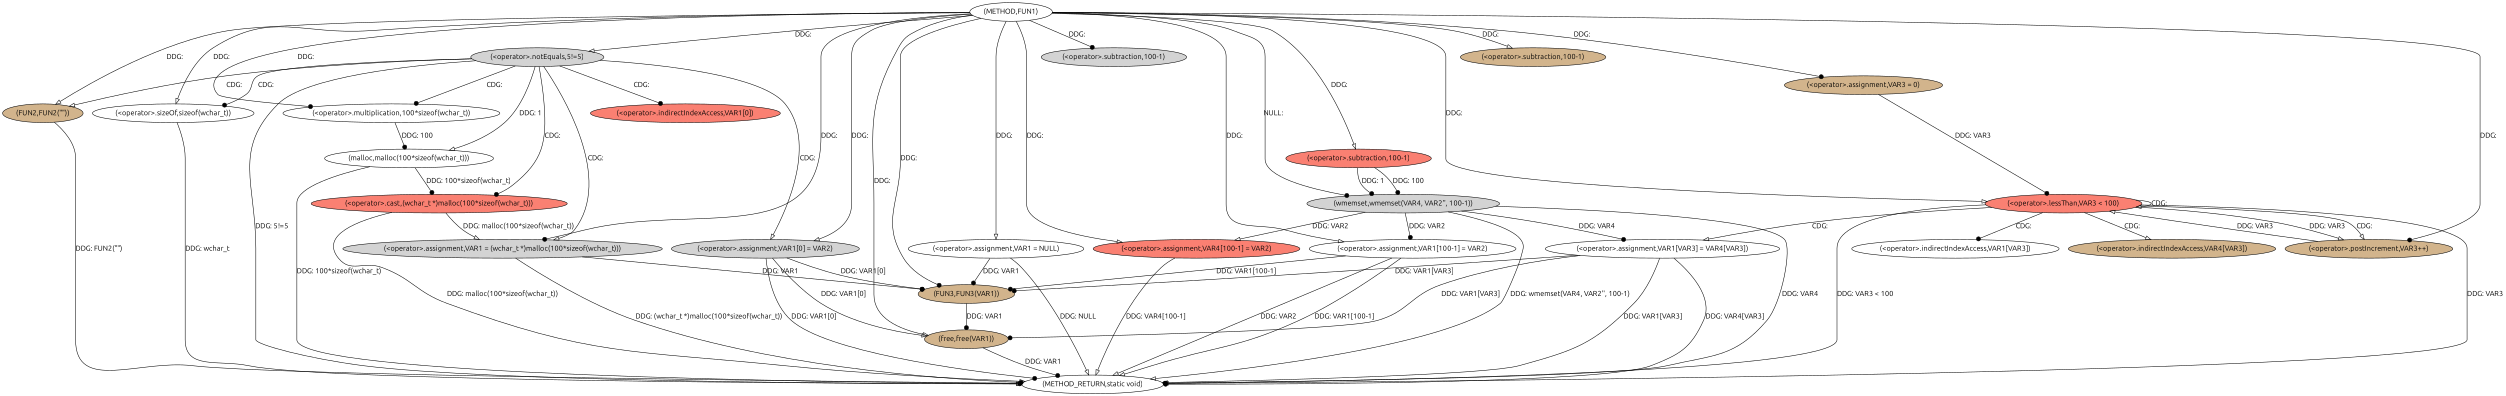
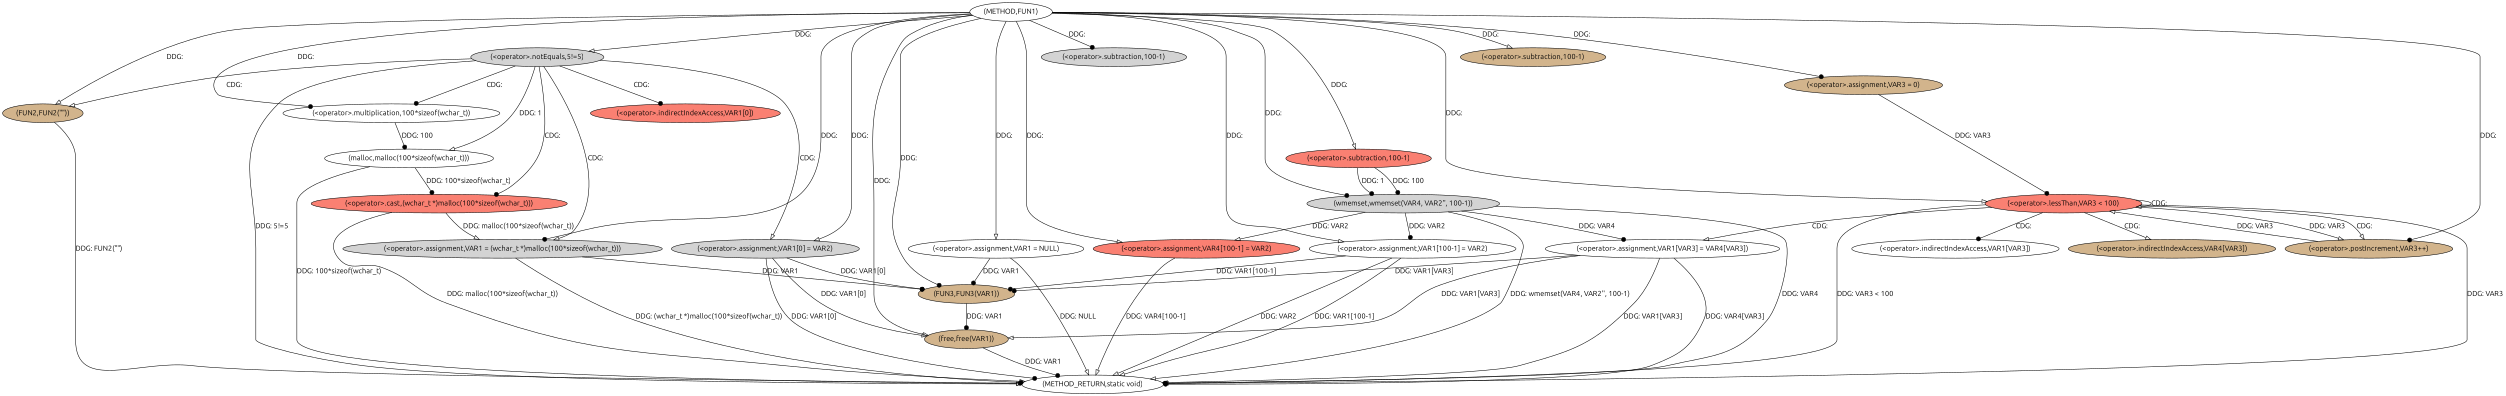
  digraph {
    fontname=Ubuntu
    node [fillcolor=white fontname=Ubuntu style=filled]
    edge [arrowhead=onormal fontname=Ubuntu]
    n1 [label="(METHOD,FUN1)"]
    n2 [label="(<operator>.assignment,VAR1 = NULL)"]
    n3 [fillcolor=lightgrey label="(<operator>.notEquals,5!=5)"]
    n4 [fillcolor=tan label="(FUN2,FUN2(\"\"))"]
    n5 [fillcolor=lightgrey label="(<operator>.assignment,VAR1 = (wchar_t *)malloc(100*sizeof(wchar_t)))"]
    n6 [label="(<operator>.multiplication,100*sizeof(wchar_t))"]
-   n7 [label="(<operator>.sizeOf,sizeof(wchar_t))"]
    n8 [fillcolor=lightgrey label="(<operator>.assignment,VAR1[0] = VAR2)"]
    n9 [fillcolor=lightgrey label="(wmemset,wmemset(VAR4, VAR2'', 100-1))"]
    n10 [fillcolor=salmon label="(<operator>.subtraction,100-1)"]
    n11 [fillcolor=salmon label="(<operator>.assignment,VAR4[100-1] = VAR2)"]
    n12 [fillcolor=lightgrey label="(<operator>.subtraction,100-1)"]
    n13 [fillcolor=tan label="(<operator>.assignment,VAR3 = 0)"]
    n14 [fillcolor=salmon label="(<operator>.lessThan,VAR3 < 100)"]
    n15 [fillcolor=tan label="(<operator>.postIncrement,VAR3++)"]
    n16 [label="(<operator>.assignment,VAR1[100-1] = VAR2)"]
    n17 [fillcolor=tan label="(<operator>.subtraction,100-1)"]
    n18 [fillcolor=tan label="(FUN3,FUN3(VAR1))"]
    n19 [fillcolor=tan label="(free,free(VAR1))"]
    n20 [label="(METHOD_RETURN,static void)"]
    n21 [fillcolor=salmon label="(<operator>.cast,(wchar_t *)malloc(100*sizeof(wchar_t)))"]
    n22 [label="(malloc,malloc(100*sizeof(wchar_t)))"]
    n23 [fillcolor=salmon label="(<operator>.indirectIndexAccess,VAR1[0])"]
    n24 [label="(<operator>.assignment,VAR1[VAR3] = VAR4[VAR3])"]
    n25 [label="(<operator>.indirectIndexAccess,VAR1[VAR3])"]
    n26 [fillcolor=tan label="(<operator>.indirectIndexAccess,VAR4[VAR3])"]
    n1 -> n2 [label="DDG: "]
    n1 -> n3 [label="DDG: "]
    n1 -> n4 [label="DDG: "]
    n1 -> n5 [arrowhead=dot label="DDG: "]
    n1 -> n6 [arrowhead=dot label="DDG: "]
-   n1 -> n7 [label="DDG: "]
    n1 -> n8 [label="DDG: "]
-   n1 -> n9 [arrowhead=dot label="NULL: "]
+   n1 -> n9 [arrowhead=dot label="DDG: "]
    n1 -> n10 [label="DDG: "]
    n1 -> n11 [label="DDG: "]
    n1 -> n12 [arrowhead=dot label="DDG: "]
    n1 -> n13 [arrowhead=dot label="DDG: "]
    n1 -> n14 [label="DDG: "]
    n1 -> n15 [arrowhead=dot label="DDG: "]
    n1 -> n16 [label="DDG: "]
    n1 -> n17 [label="DDG: "]
    n1 -> n18 [arrowhead=dot label="DDG: "]
    n1 -> n19 [label="DDG: "]
    n2 -> n18 [arrowhead=dot label="DDG: VAR1"]
    n2 -> n20 [label="DDG: NULL"]
    n3 -> n4 [label="CDG: "]
    n3 -> n5 [label="CDG: "]
    n3 -> n6 [arrowhead=dot label="CDG: "]
-   n3 -> n7 [arrowhead=dot label="CDG: "]
    n3 -> n8 [label="CDG: "]
    n3 -> n20 [label="DDG: 5!=5"]
    n3 -> n21 [arrowhead=dot label="CDG: "]
    n3 -> n22 [label="DDG: 1"]
    n3 -> n23 [arrowhead=dot label="CDG: "]
    n4 -> n20 [arrowhead=dot label="DDG: FUN2(\"\")"]
    n5 -> n18 [arrowhead=dot label="DDG: VAR1"]
    n5 -> n20 [arrowhead=dot label="DDG: (wchar_t *)malloc(100*sizeof(wchar_t))"]
    n6 -> n22 [arrowhead=dot label="DDG: 100"]
-   n7 -> n20 [arrowhead=dot label="DDG: wchar_t"]
    n8 -> n18 [arrowhead=dot label="DDG: VAR1[0]"]
    n8 -> n19 [label="DDG: VAR1[0]"]
    n8 -> n20 [arrowhead=dot label="DDG: VAR1[0]"]
    n9 -> n11 [label="DDG: VAR2"]
    n9 -> n16 [arrowhead=dot label="DDG: VAR2"]
    n9 -> n20 [arrowhead=dot label="DDG: VAR4"]
    n9 -> n20 [label="DDG: wmemset(VAR4, VAR2'', 100-1)"]
    n9 -> n24 [arrowhead=dot label="DDG: VAR4"]
    n10 -> n9 [arrowhead=dot label="DDG: 100"]
    n10 -> n9 [arrowhead=dot label="DDG: 1"]
    n11 -> n20 [label="DDG: VAR4[100-1]"]
    n13 -> n14 [arrowhead=dot label="DDG: VAR3"]
    n14 -> n14 [label="CDG: "]
    n14 -> n15 [label="DDG: VAR3"]
    n14 -> n15 [label="CDG: "]
    n14 -> n20 [label="DDG: VAR3 < 100"]
    n14 -> n20 [arrowhead=dot label="DDG: VAR3"]
    n14 -> n24 [label="CDG: "]
    n14 -> n25 [arrowhead=dot label="CDG: "]
    n14 -> n26 [label="CDG: "]
    n15 -> n14 [label="DDG: VAR3"]
    n16 -> n18 [arrowhead=dot label="DDG: VAR1[100-1]"]
    n16 -> n20 [label="DDG: VAR2"]
    n16 -> n20 [label="DDG: VAR1[100-1]"]
    n18 -> n19 [arrowhead=dot label="DDG: VAR1"]
    n19 -> n20 [arrowhead=dot label="DDG: VAR1"]
    n21 -> n5 [label="DDG: malloc(100*sizeof(wchar_t))"]
    n21 -> n20 [label="DDG: malloc(100*sizeof(wchar_t))"]
    n22 -> n20 [label="DDG: 100*sizeof(wchar_t)"]
    n22 -> n21 [arrowhead=dot label="DDG: 100*sizeof(wchar_t)"]
    n24 -> n18 [arrowhead=dot label="DDG: VAR1[VAR3]"]
-   n24 -> n19 [arrowhead=dot label="DDG: VAR1[VAR3]"]
+   n24 -> n19 [label="DDG: VAR1[VAR3]"]
    n24 -> n20 [arrowhead=dot label="DDG: VAR4[VAR3]"]
    n24 -> n20 [label="DDG: VAR1[VAR3]"]
  }
